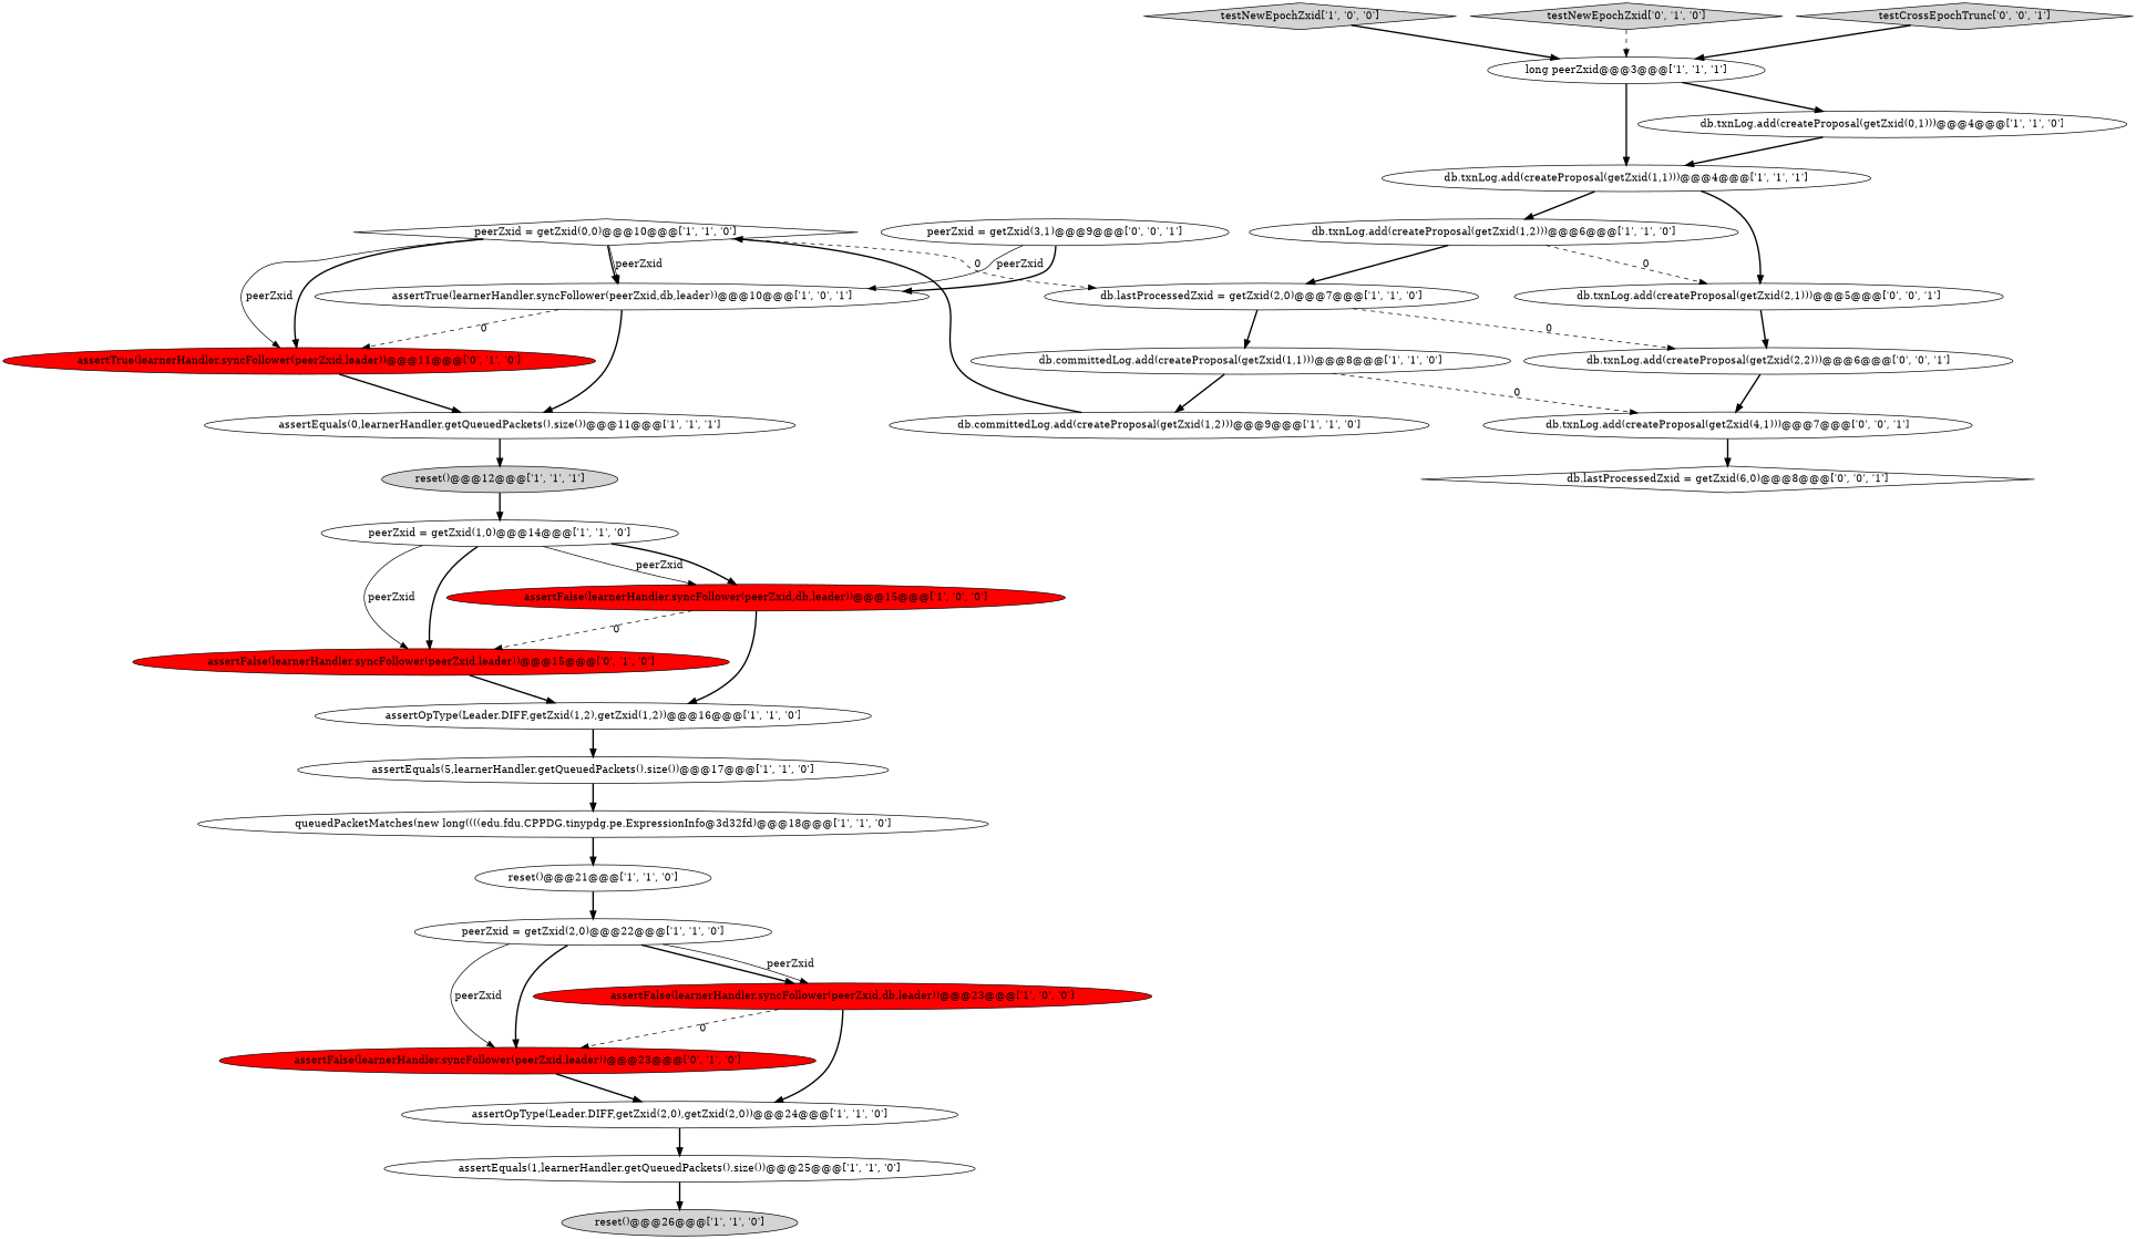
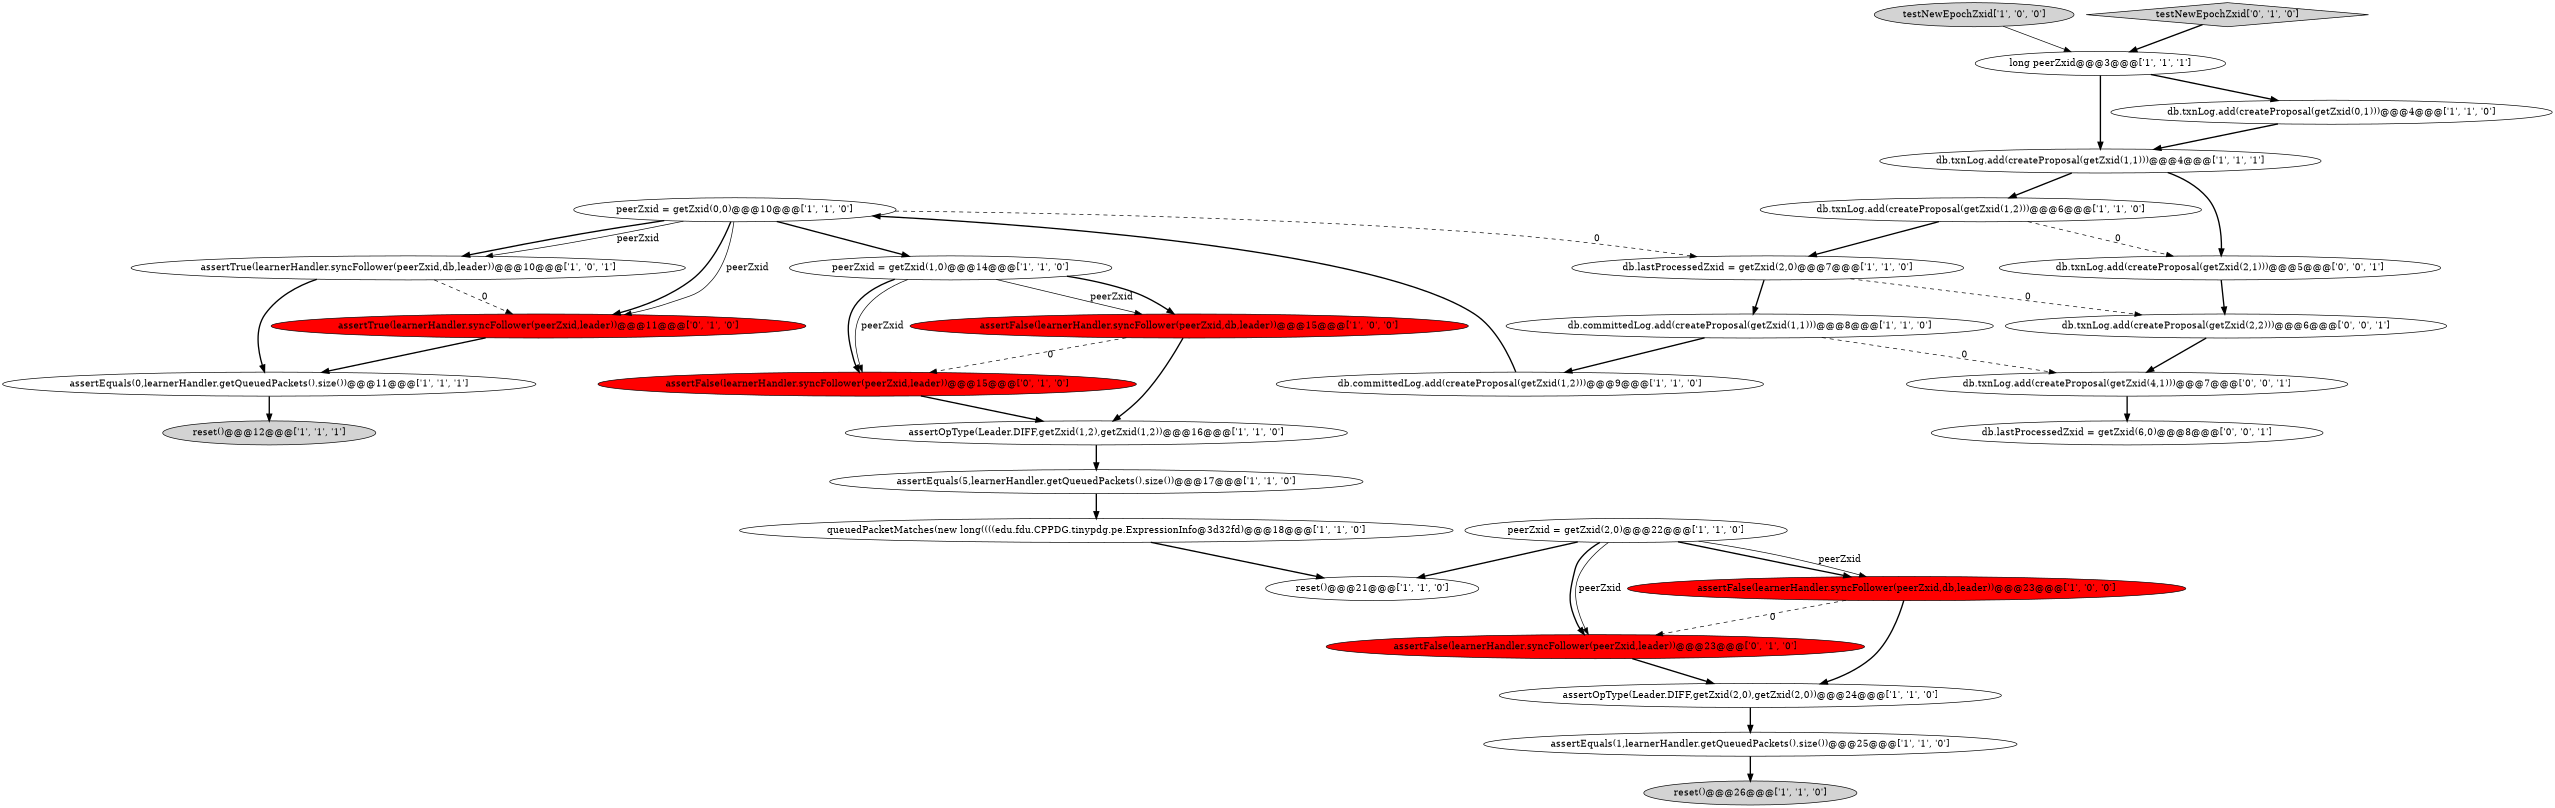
  digraph {
    node [fillcolor=white shape=ellipse style=filled]
    edge [style=bold]
    n1 [fillcolor=red label="assertFalse(learnerHandler.syncFollower(peerZxid,leader))@@@15@@@['0', '1', '0']"]
    n2 [label="assertOpType(Leader.DIFF,getZxid(1,2),getZxid(1,2))@@@16@@@['1', '1', '0']"]
    n3 [label="assertEquals(5,learnerHandler.getQueuedPackets().size())@@@17@@@['1', '1', '0']"]
    n4 [label="peerZxid = getZxid(1,0)@@@14@@@['1', '1', '0']"]
    n5 [fillcolor=red label="assertFalse(learnerHandler.syncFollower(peerZxid,db,leader))@@@15@@@['1', '0', '0']"]
-   n6 [label="peerZxid = getZxid(0,0)@@@10@@@['1', '1', '0']" shape=diamond]
+   n6 [label="peerZxid = getZxid(0,0)@@@10@@@['1', '1', '0']"]
    n7 [fillcolor=red label="assertTrue(learnerHandler.syncFollower(peerZxid,leader))@@@11@@@['0', '1', '0']"]
    n8 [label="assertTrue(learnerHandler.syncFollower(peerZxid,db,leader))@@@10@@@['1', '0', '1']"]
    n9 [label="db.lastProcessedZxid = getZxid(2,0)@@@7@@@['1', '1', '0']"]
    n10 [label="assertEquals(0,learnerHandler.getQueuedPackets().size())@@@11@@@['1', '1', '1']"]
-   n11 [label="peerZxid = getZxid(3,1)@@@9@@@['0', '0', '1']"]
    n12 [fillcolor=lightgray label="reset()@@@12@@@['1', '1', '1']"]
    n13 [label="queuedPacketMatches(new long((((edu.fdu.CPPDG.tinypdg.pe.ExpressionInfo@3d32fd)@@@18@@@['1', '1', '0']"]
    n14 [label="reset()@@@21@@@['1', '1', '0']"]
    n15 [label="peerZxid = getZxid(2,0)@@@22@@@['1', '1', '0']"]
    n16 [label="long peerZxid@@@3@@@['1', '1', '1']"]
    n17 [label="db.txnLog.add(createProposal(getZxid(1,1)))@@@4@@@['1', '1', '1']"]
    n18 [label="db.txnLog.add(createProposal(getZxid(0,1)))@@@4@@@['1', '1', '0']"]
    n19 [label="db.txnLog.add(createProposal(getZxid(1,2)))@@@6@@@['1', '1', '0']"]
    n20 [label="db.txnLog.add(createProposal(getZxid(2,1)))@@@5@@@['0', '0', '1']"]
    n21 [label="db.txnLog.add(createProposal(getZxid(2,2)))@@@6@@@['0', '0', '1']"]
    n22 [label="db.committedLog.add(createProposal(getZxid(1,1)))@@@8@@@['1', '1', '0']"]
    n23 [label="db.txnLog.add(createProposal(getZxid(4,1)))@@@7@@@['0', '0', '1']"]
-   n24 [label="db.lastProcessedZxid = getZxid(6,0)@@@8@@@['0', '0', '1']" shape=diamond]
+   n24 [label="db.lastProcessedZxid = getZxid(6,0)@@@8@@@['0', '0', '1']"]
    n25 [fillcolor=red label="assertFalse(learnerHandler.syncFollower(peerZxid,leader))@@@23@@@['0', '1', '0']"]
    n26 [label="assertOpType(Leader.DIFF,getZxid(2,0),getZxid(2,0))@@@24@@@['1', '1', '0']"]
    n27 [label="assertEquals(1,learnerHandler.getQueuedPackets().size())@@@25@@@['1', '1', '0']"]
    n28 [fillcolor=red label="assertFalse(learnerHandler.syncFollower(peerZxid,db,leader))@@@23@@@['1', '0', '0']"]
    n29 [fillcolor=lightgray label="reset()@@@26@@@['1', '1', '0']"]
-   n30 [fillcolor=lightgray label="testNewEpochZxid['1', '0', '0']" shape=diamond]
+   n30 [fillcolor=lightgray label="testNewEpochZxid['1', '0', '0']"]
    n31 [fillcolor=lightgray label="testNewEpochZxid['0', '1', '0']" shape=diamond]
    n32 [label="db.committedLog.add(createProposal(getZxid(1,2)))@@@9@@@['1', '1', '0']"]
-   n33 [fillcolor=lightgray label="testCrossEpochTrunc['0', '0', '1']" shape=diamond]
    n1 -> n2
    n2 -> n3
    n3 -> n13
    n4 -> n1 [label=peerZxid style=solid]
    n4 -> n1
    n4 -> n5 [label=peerZxid style=solid]
    n4 -> n5
    n5 -> n1 [label=0 style=dashed]
    n5 -> n2
    n6 -> n7
    n6 -> n7 [label=peerZxid style=solid]
    n6 -> n8
    n6 -> n8 [label=peerZxid style=solid]
    n6 -> n9 [label=0 style=dashed]
    n7 -> n10
    n8 -> n7 [label=0 style=dashed]
    n8 -> n10
    n9 -> n21 [label=0 style=dashed]
    n9 -> n22
    n10 -> n12
-   n11 -> n8
-   n11 -> n8 [label=peerZxid style=solid]
-   n12 -> n4
+   n6 -> n4
    n13 -> n14
-   n14 -> n15
+   n15 -> n14
    n15 -> n25 [label=peerZxid style=solid]
    n15 -> n25
    n15 -> n28
    n15 -> n28 [label=peerZxid style=solid]
    n16 -> n17
    n16 -> n18
    n17 -> n19
    n17 -> n20
    n18 -> n17
    n19 -> n9
    n19 -> n20 [label=0 style=dashed]
    n20 -> n21
    n21 -> n23
    n22 -> n23 [label=0 style=dashed]
    n22 -> n32
    n23 -> n24
    n25 -> n26
    n26 -> n27
    n27 -> n29
    n28 -> n25 [label=0 style=dashed]
    n28 -> n26
-   n30 -> n16
-   n31 -> n16 [style=dashed]
+   n30 -> n16 [style=solid]
+   n31 -> n16
    n32 -> n6
-   n33 -> n16
  }
